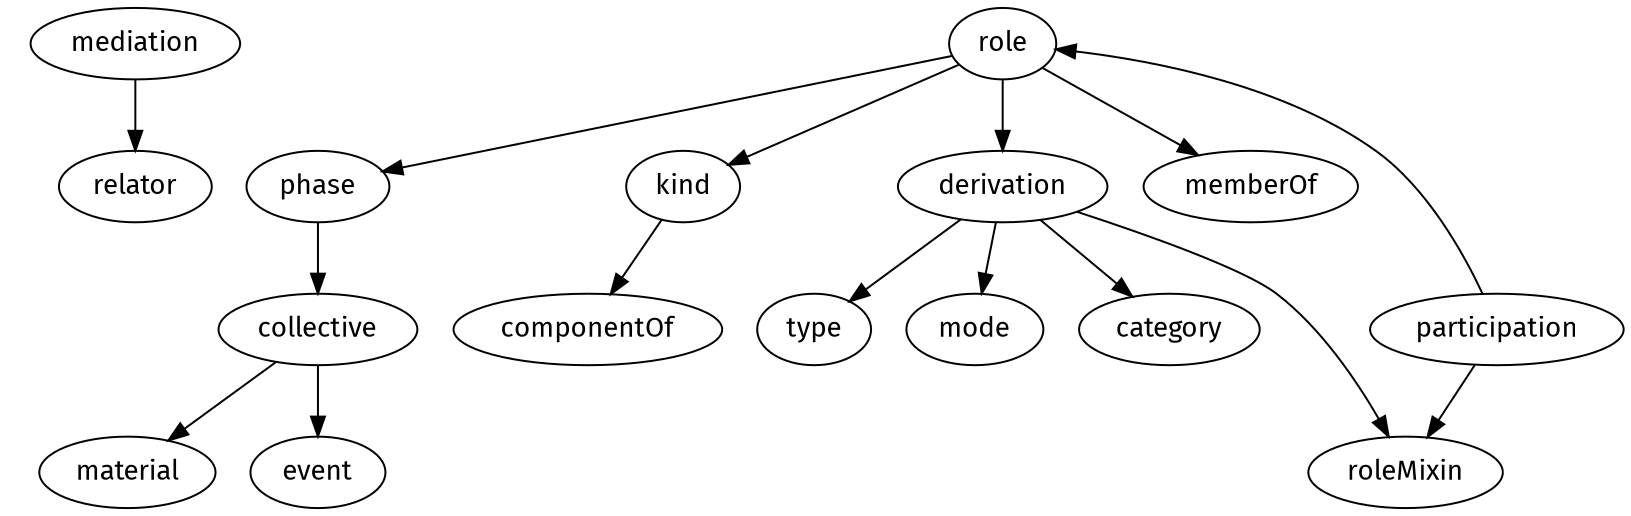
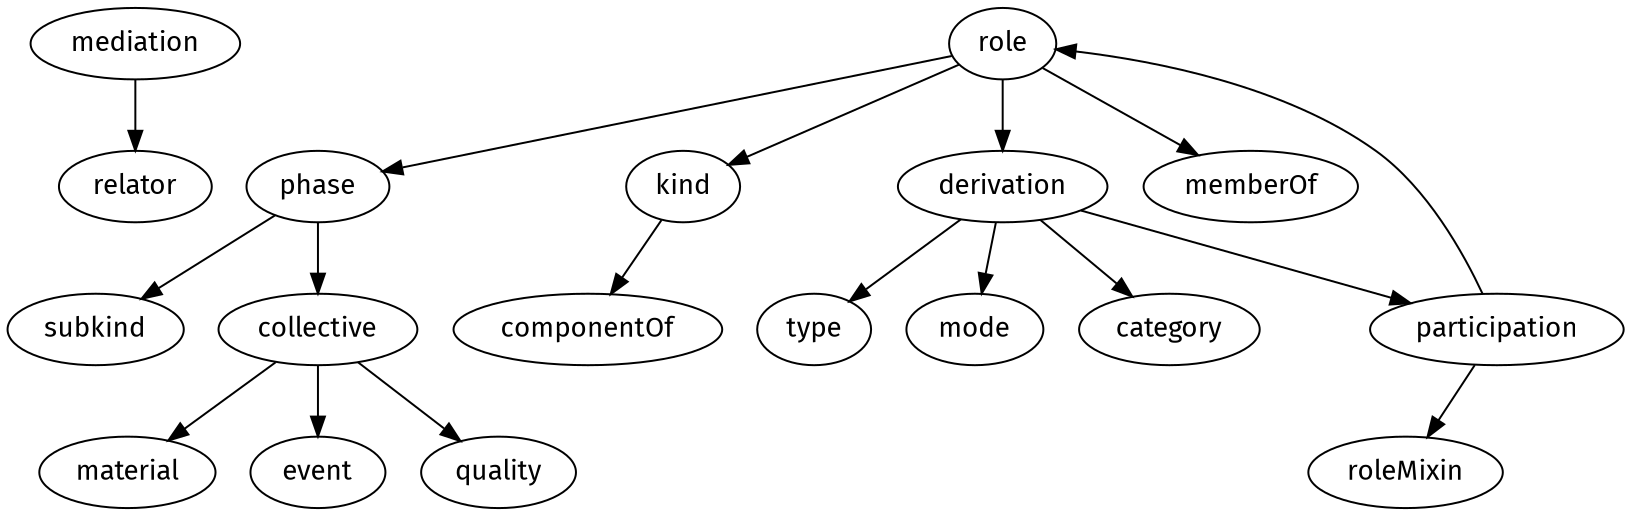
  strict digraph {
    fontname="Fira Sans"
    node [fontname="Fira Sans"]
    edge [fontname="Fira Sans"]
    mediation
    relator
    role
    phase
    kind
    derivation
    memberOf
+   subkind
    collective
    componentOf
    type
    participation
    mode
    category
    material
    event
+   quality
    roleMixin
    mediation -> relator
    role -> phase
    role -> kind
    role -> derivation
    role -> memberOf
+   phase -> subkind
    phase -> collective
    kind -> componentOf
    derivation -> type
-   derivation -> roleMixin
+   derivation -> participation
    derivation -> mode
    derivation -> category
    collective -> material
    collective -> event
+   collective -> quality
    participation -> role
    participation -> roleMixin
  }
